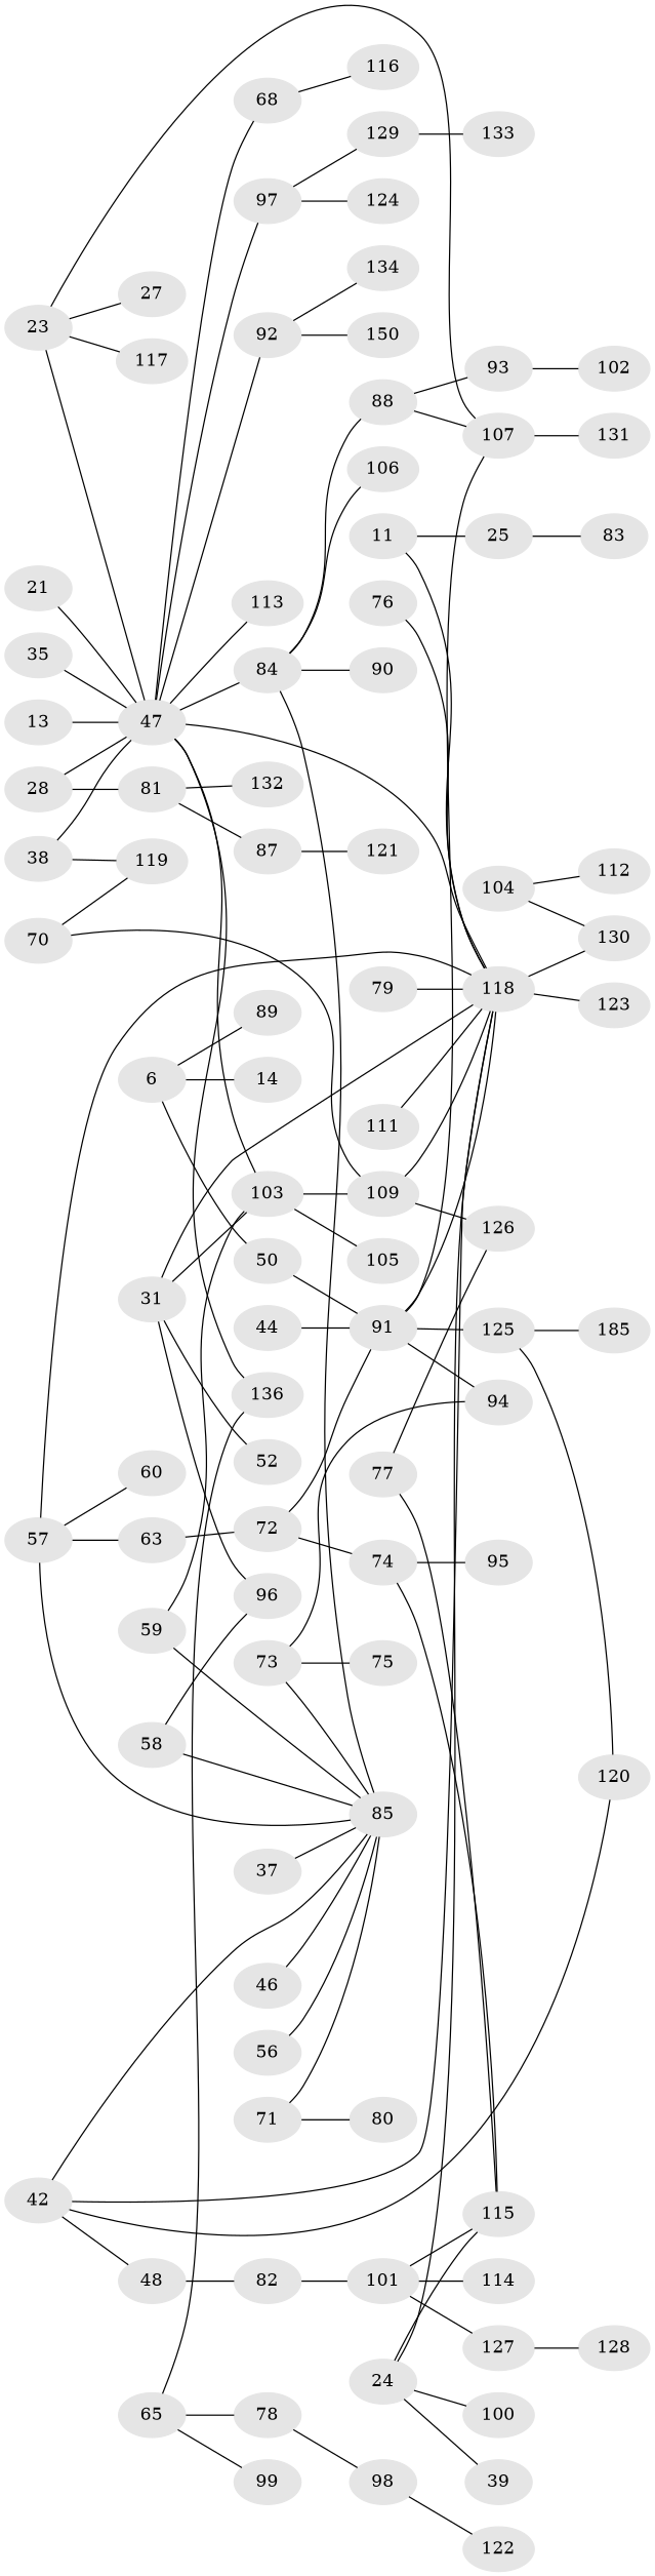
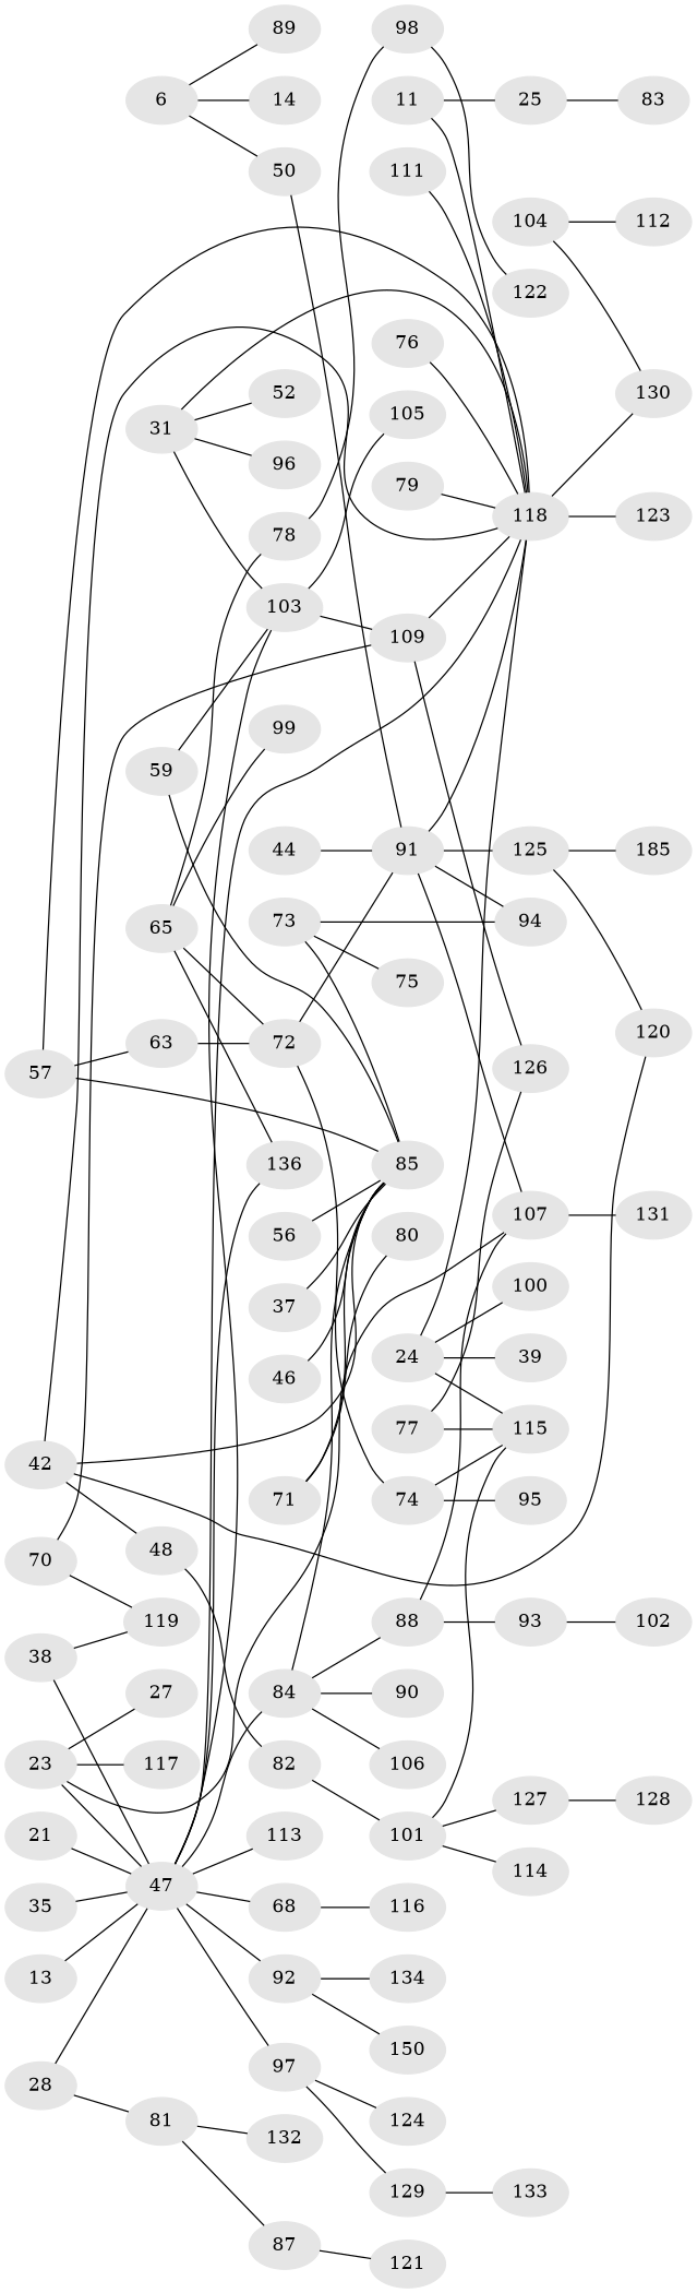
  graph {
    rankdir=LR
    node [color=gray90 style=filled]
    6
    14
    50
    89
    91 [super="+86"]
    118 [super="+7+34+108"]
    130
    123
    11
    25
    83
    47 [super="+8+16"]
    103 [super="+30+43"]
    68
    84 [super="+15"]
    92 [super="+66"]
    97 [super="+64"]
    113
    136 [super="+62"]
    13
    21
    23
    27
    107
    117
    131
    24
    39
    100
    115 [super="+26"]
    28 [super="+19"]
    81 [super="+54"]
    87
    132
    31
    52
    96
    109 [super="+49"]
    105
    35
    85 [super="+32+67"]
    37
    38
    119
    42 [super="+41+29"]
    48
    120
    82
    94
    125
    44
    46
    116
    88
    90
    106
    n57 [label=150]
    134
    124
    129
    101 [super="+33"]
    56
    57
-   60
    63
    72
-   58
    59
    74
    65
    78
    99
    98
    126
    70
    71 [super="+40+61"]
    80
    95
    73 [super="+69"]
    75
    76
    77 [super="+45+55"]
    122
    79
    121
    114
    127
    93
    104
    112
    102
    n92 [label=185]
    133
    128
    111
    6 -- 14
    6 -- 50
    6 -- 89
    50 -- 91
    91 -- 118
    91 -- 107
    91 -- 94
    91 -- 125
    118 -- 130
    118 -- 123
    11 -- 118
    11 -- 25
    25 -- 83
    47 -- 118 [weight=3]
    47 -- 103
    47 -- 68
    47 -- 84
    47 -- 92
    47 -- 97
    47 -- 113
    47 -- 136
    103 -- 109
    103 -- 105
    68 -- 116
    84 -- 85
    84 -- 88
    84 -- 90
    84 -- 106
    92 -- n57
    92 -- 134
    97 -- 124
    97 -- 129
    13 -- 47
    21 -- 47
    23 -- 47
    23 -- 27
    23 -- 107
    23 -- 117
    107 -- 131
    24 -- 118
    24 -- 39
    24 -- 100
    24 -- 115
    28 -- 47 [weight=2]
    28 -- 81 [weight=2]
    81 -- 87
    81 -- 132
    87 -- 121
    31 -- 118
    31 -- 103
    31 -- 52
    31 -- 96
    109 -- 118
    109 -- 126
    35 -- 47
    37 -- 85
    38 -- 47
    38 -- 119
    42 -- 118
    42 -- 85
    42 -- 48
    42 -- 120
    48 -- 82
    82 -- 101
    125 -- 120
    125 -- n92
    44 -- 91
    46 -- 85
    88 -- 107
    88 -- 93
    129 -- 133
    101 -- 115 [weight=2]
    101 -- 114
    101 -- 127
    56 -- 85
    57 -- 118
    57 -- 85 [weight=2]
-   57 -- 60
    57 -- 63
    63 -- 72
    72 -- 91
    72 -- 74
-   58 -- 96
-   58 -- 85
    59 -- 103
    59 -- 85
    74 -- 115
    74 -- 95
    65 -- 136
+   65 -- 72
    65 -- 78
    65 -- 99
    78 -- 98
    98 -- 122
    70 -- 109
    70 -- 119
    71 -- 85
    71 -- 80
    73 -- 85
    73 -- 94
    73 -- 75
    76 -- 118
    77 -- 115
    77 -- 126
    79 -- 118
    127 -- 128
    93 -- 102
    104 -- 130
    104 -- 112
    111 -- 118
  }
